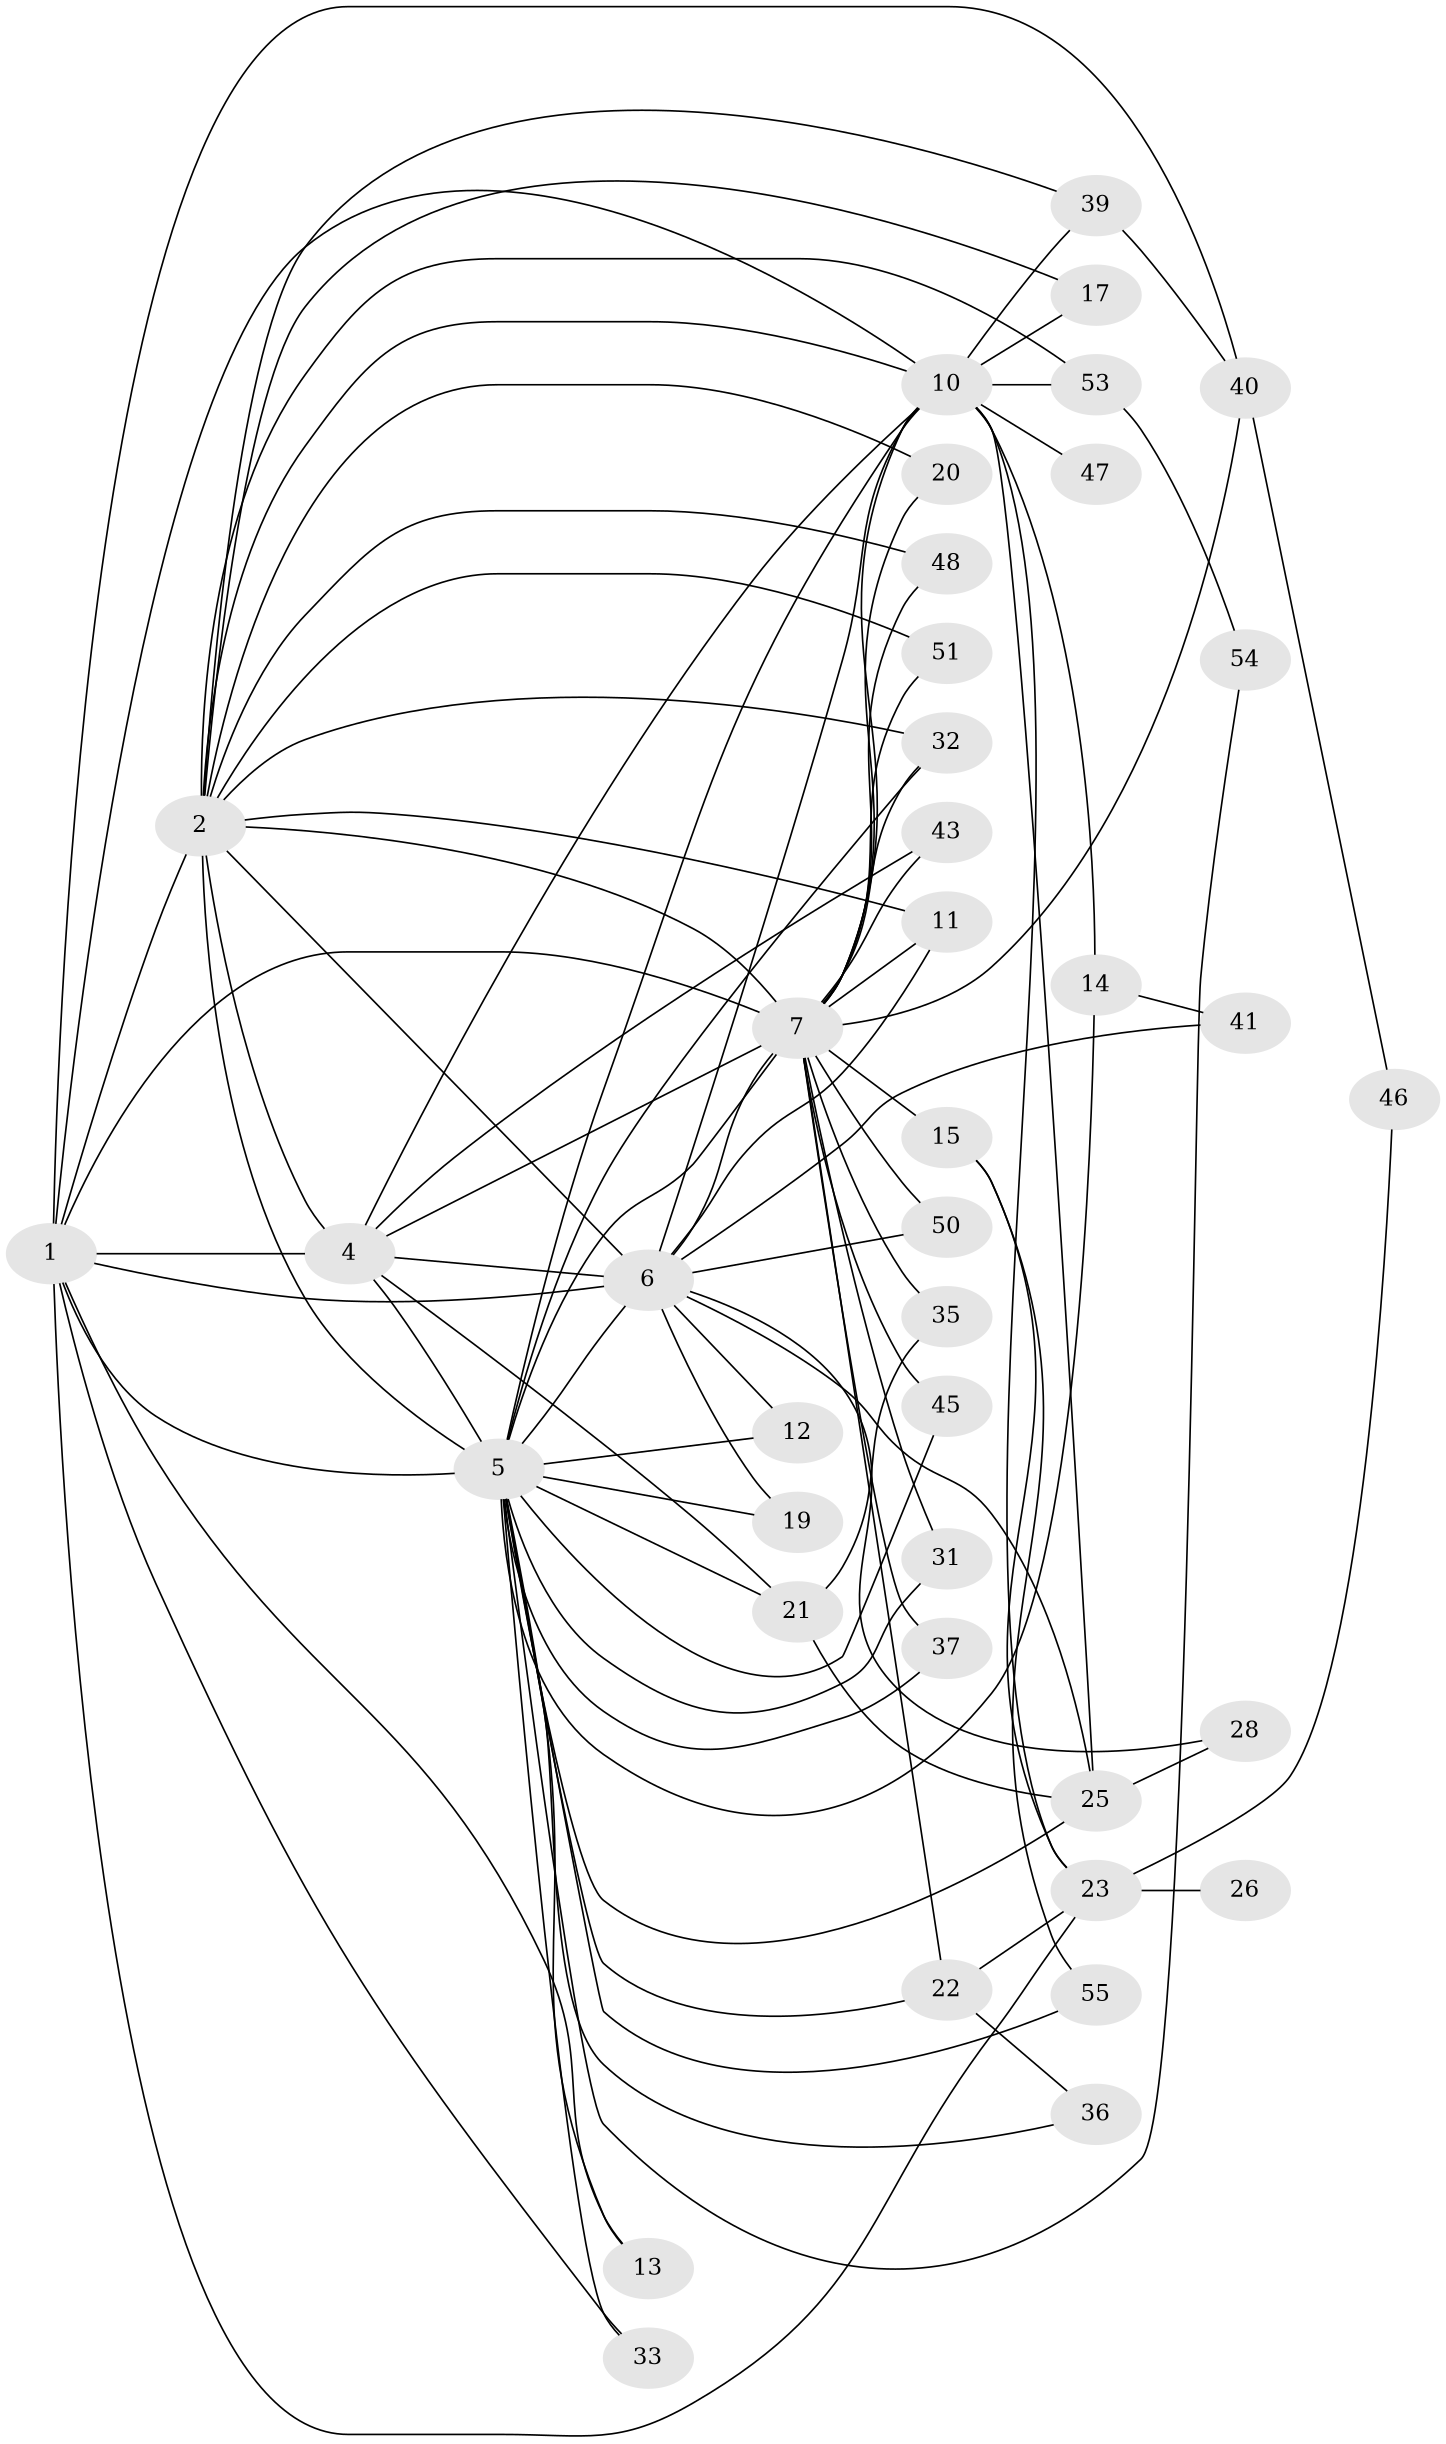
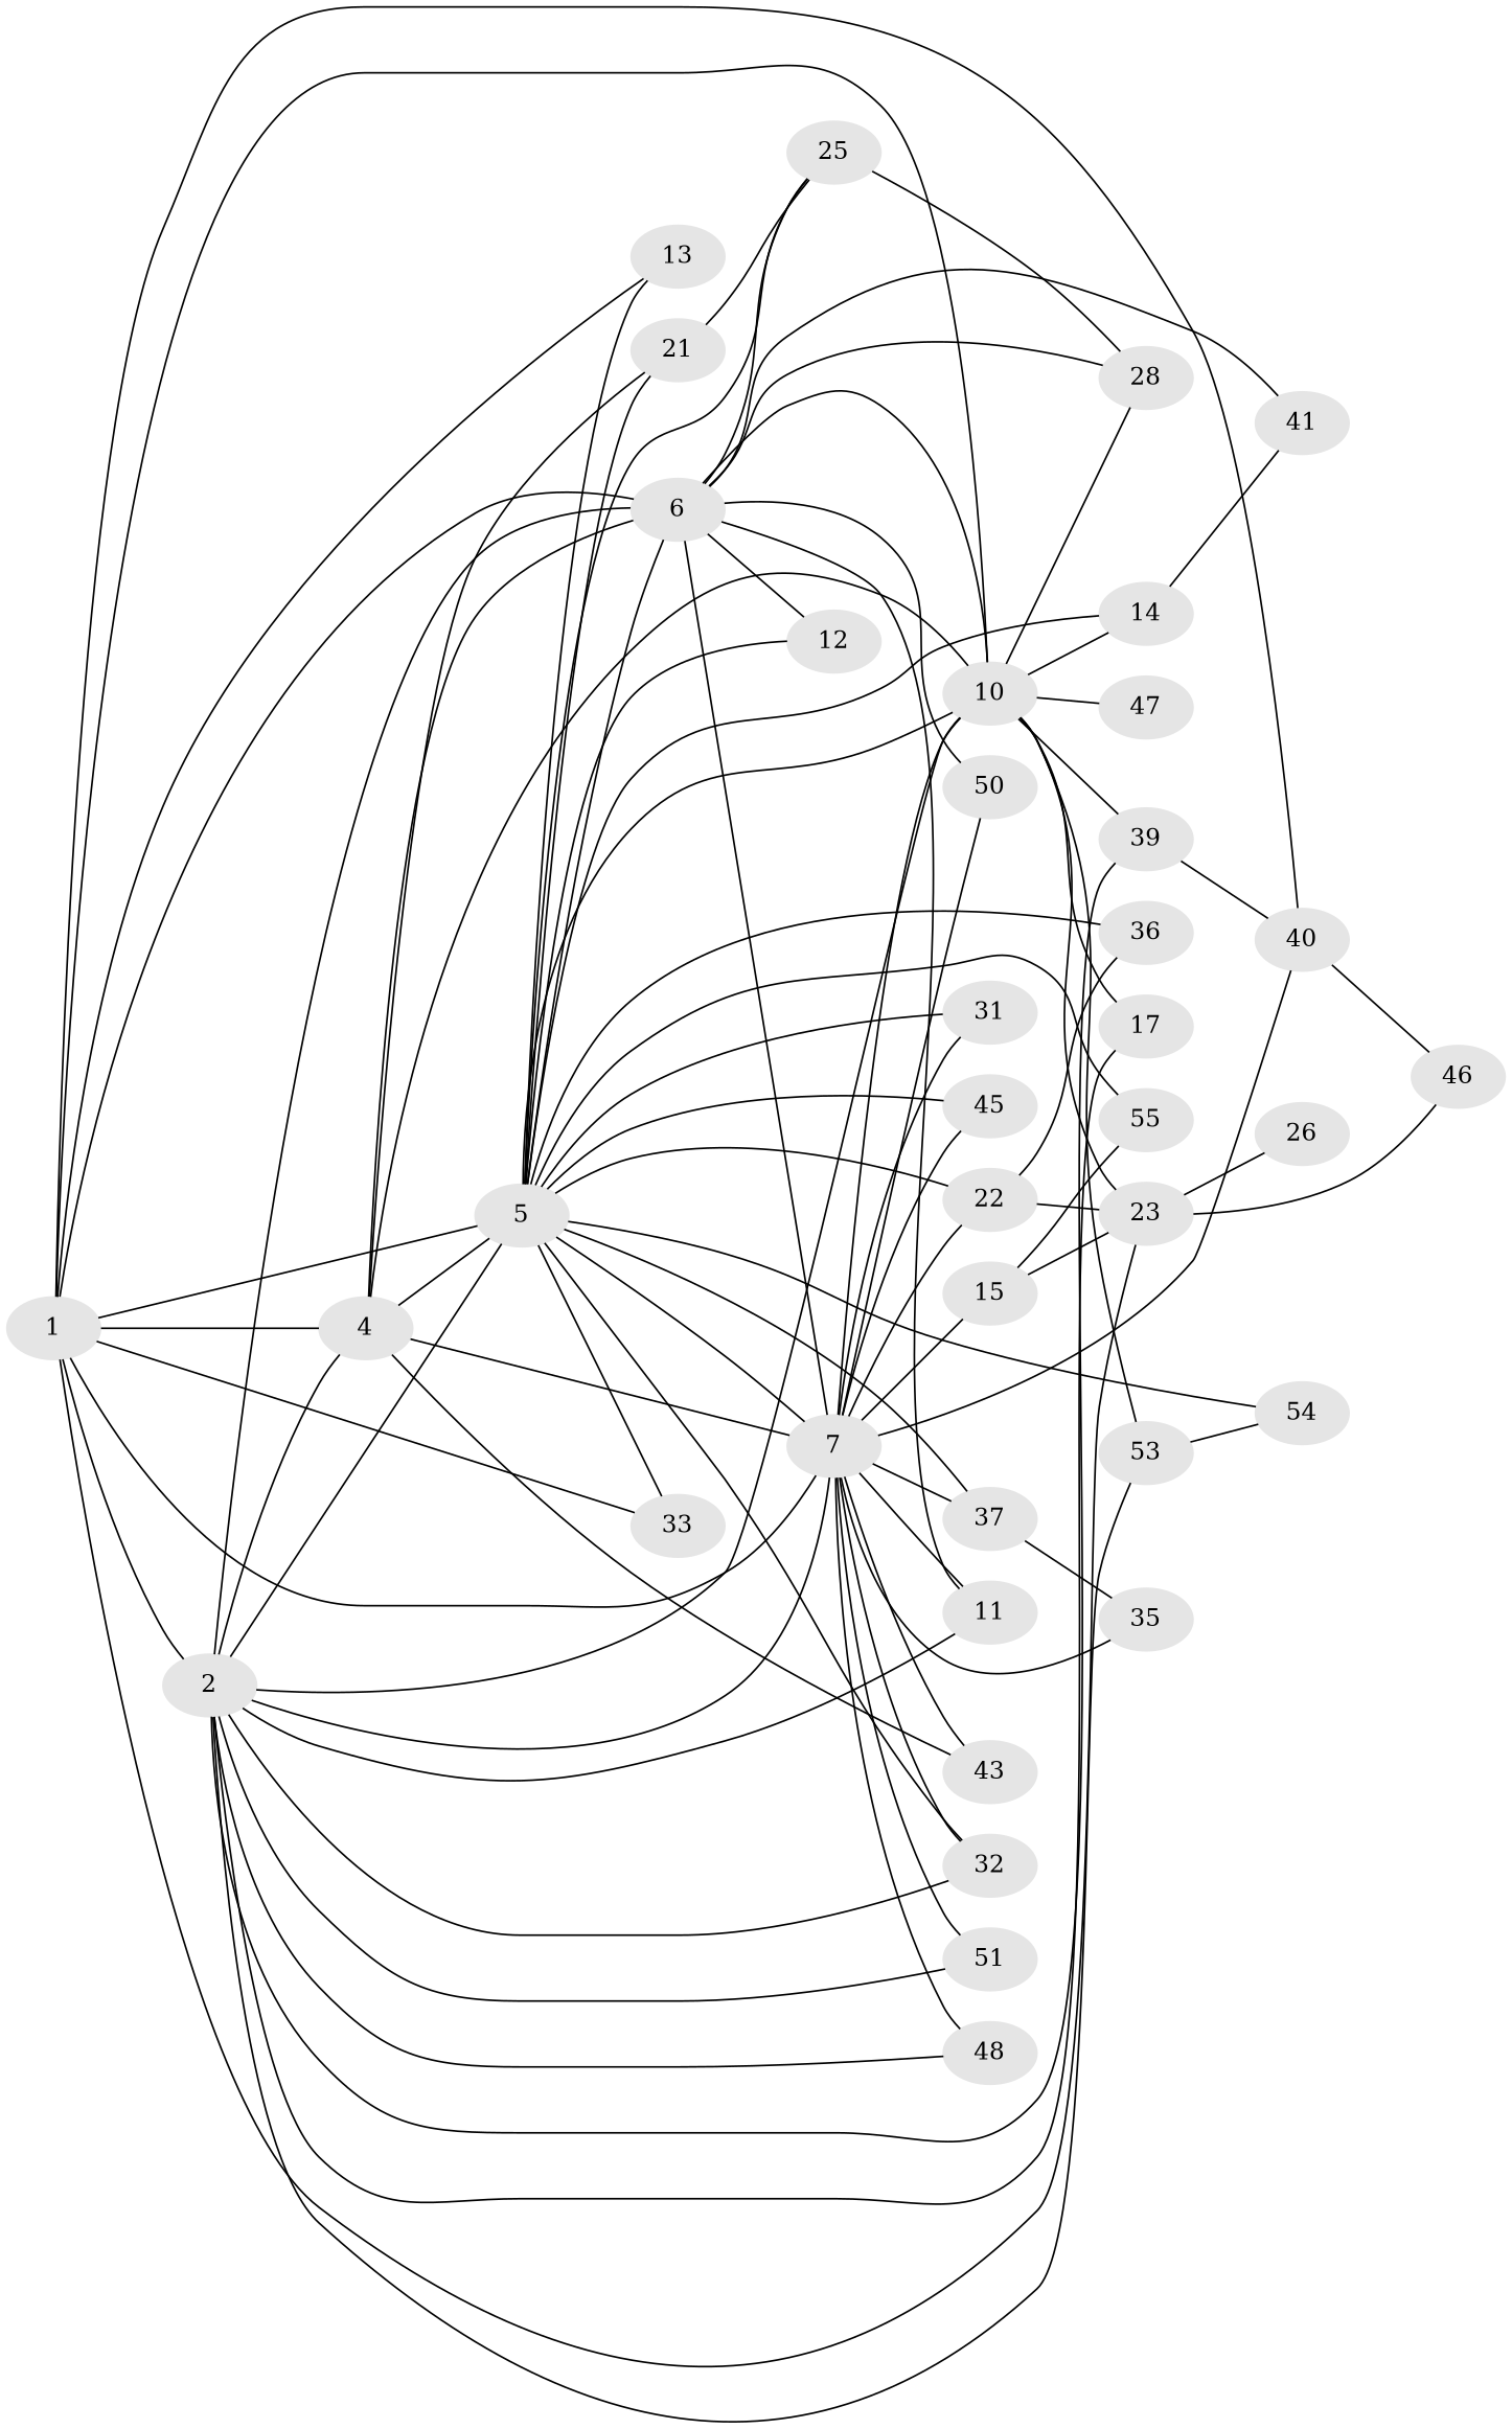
  graph {
    rankdir=LR
    node [color=gray90 style=filled]
    1 [super="+38"]
    2 [super="+3"]
    4 [super="+24"]
    5 [super="+9"]
    6 [super="+18"]
    7 [super="+8"]
    10 [super="+42"]
    13
    23 [super="+30"]
    33
    40 [super="+49"]
    11
    17
-   20
    32 [super="+44"]
    39
    48
    51
    53
    21 [super="+34"]
    43
    12
    14
-   19
    22 [super="+29"]
    25 [super="+27"]
    31
    36
    37 [super="+52"]
    45
    54
    55
    28
    41
    50
    15
    35
    47
    26
    46
    1 -- 2 [weight=2]
    1 -- 4
    1 -- 5 [weight=2]
    1 -- 6
    1 -- 7 [weight=2]
    1 -- 10
    1 -- 13
    1 -- 23
    1 -- 33
    1 -- 40
    2 -- 4 [weight=2]
    2 -- 5 [weight=4]
    2 -- 6 [weight=2]
    2 -- 7 [weight=4]
    2 -- 10 [weight=2]
    2 -- 11
    2 -- 17
-   2 -- 20
    2 -- 32
    2 -- 39
    2 -- 48
    2 -- 51
    2 -- 53
    4 -- 5 [weight=2]
    4 -- 6
    4 -- 7 [weight=3]
    4 -- 10
    4 -- 21
    4 -- 43
    5 -- 6 [weight=2]
    5 -- 7 [weight=4]
    5 -- 10 [weight=2]
    5 -- 13
    5 -- 33
    5 -- 32
    5 -- 21
    5 -- 12
    5 -- 14
-   5 -- 19
    5 -- 22
    5 -- 25
    5 -- 31
    5 -- 36
    5 -- 37
    5 -- 45
    5 -- 54
    5 -- 55
    6 -- 7 [weight=2]
    6 -- 10
    6 -- 11
    6 -- 12
-   6 -- 19
    6 -- 25
    6 -- 28
    6 -- 41
    6 -- 50
    7 -- 10 [weight=2]
    7 -- 40
    7 -- 11
-   7 -- 20
    7 -- 32
    7 -- 48
    7 -- 51
    7 -- 43
    7 -- 22
    7 -- 31
    7 -- 37 [weight=2]
    7 -- 45
    7 -- 50
    7 -- 15
    7 -- 35
    10 -- 23
    10 -- 17
    10 -- 39
    10 -- 53
    10 -- 14 [weight=2]
-   10 -- 25
+   10 -- 28
    10 -- 47
    23 -- 26
    23 -- 46
    40 -- 46
    39 -- 40
    53 -- 54
    21 -- 25
-   21 -- 35
+   37 -- 35
    14 -- 41
    22 -- 23
    22 -- 36
    25 -- 28
    15 -- 23
    15 -- 55
  }
